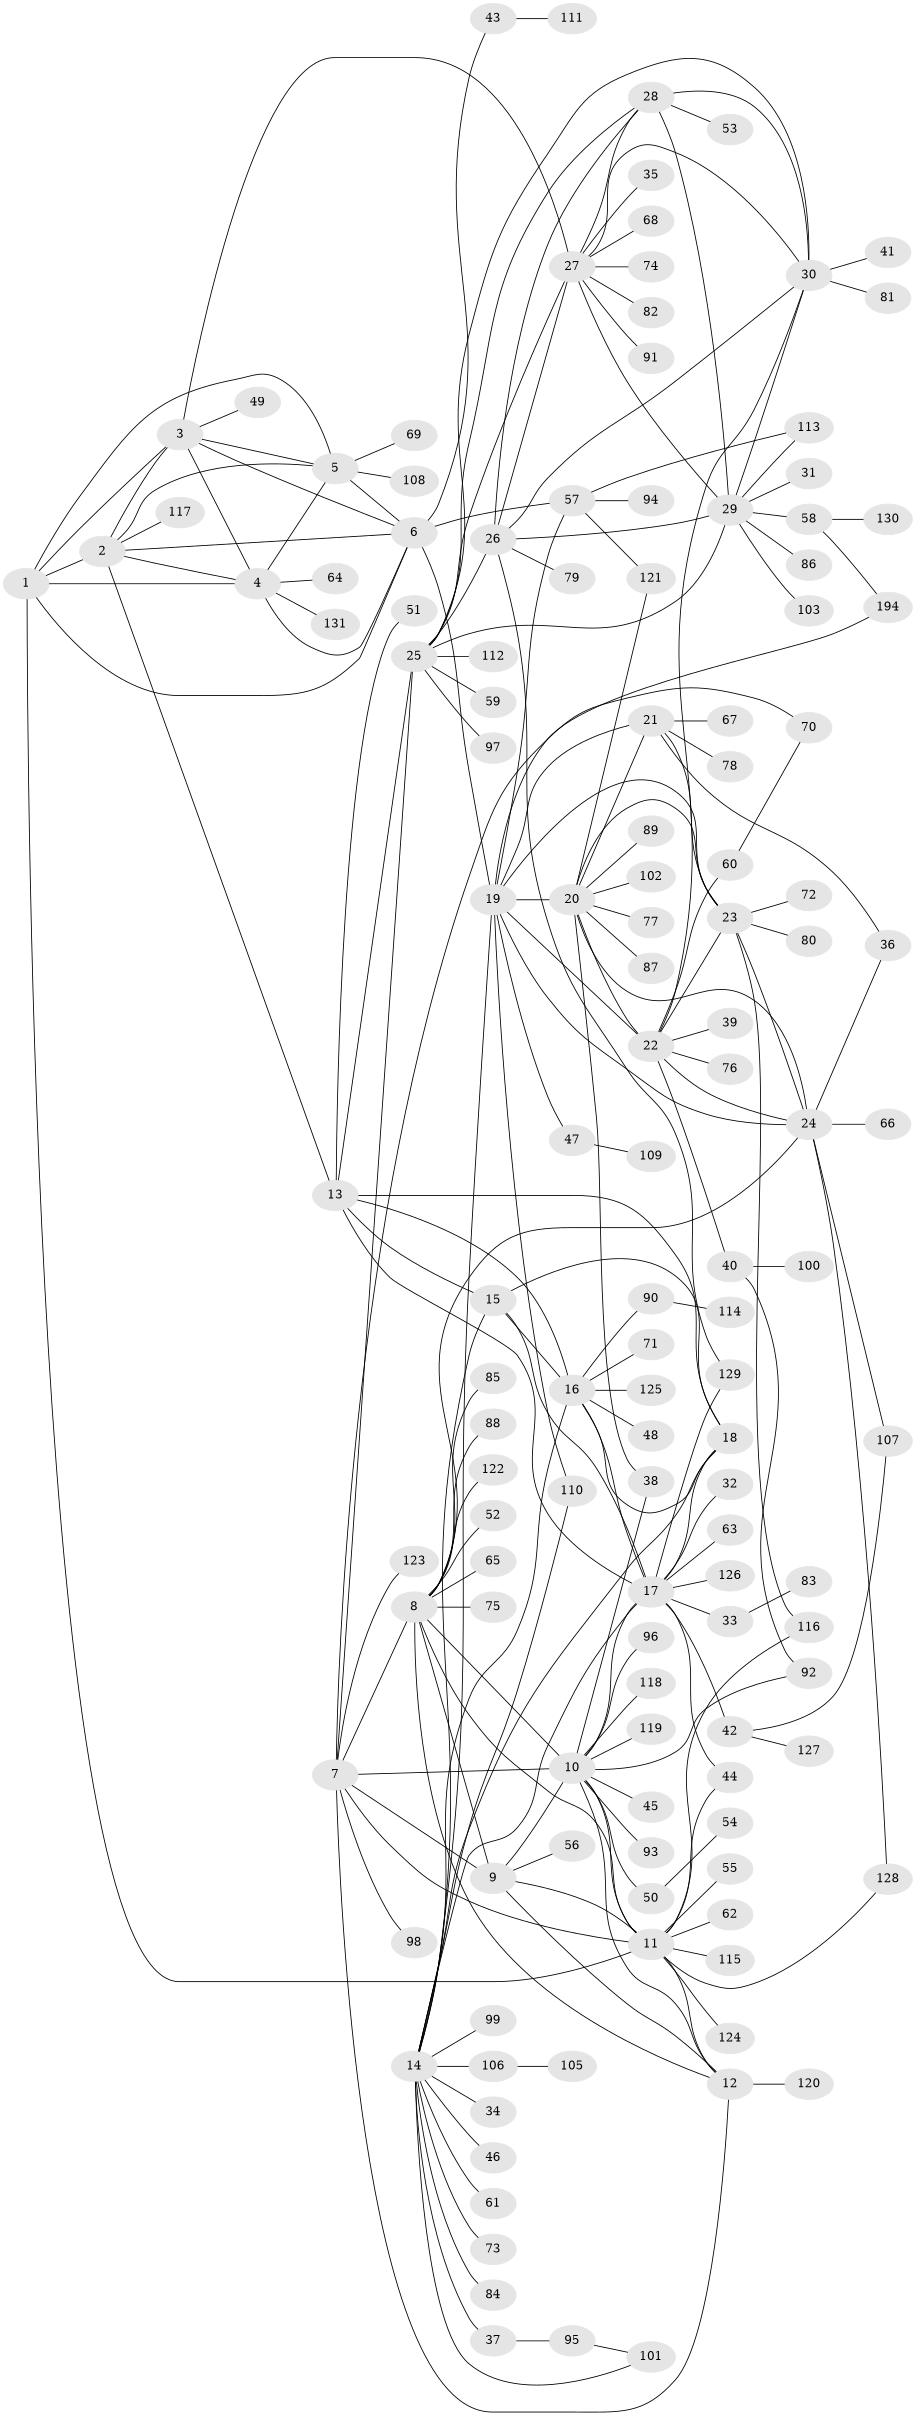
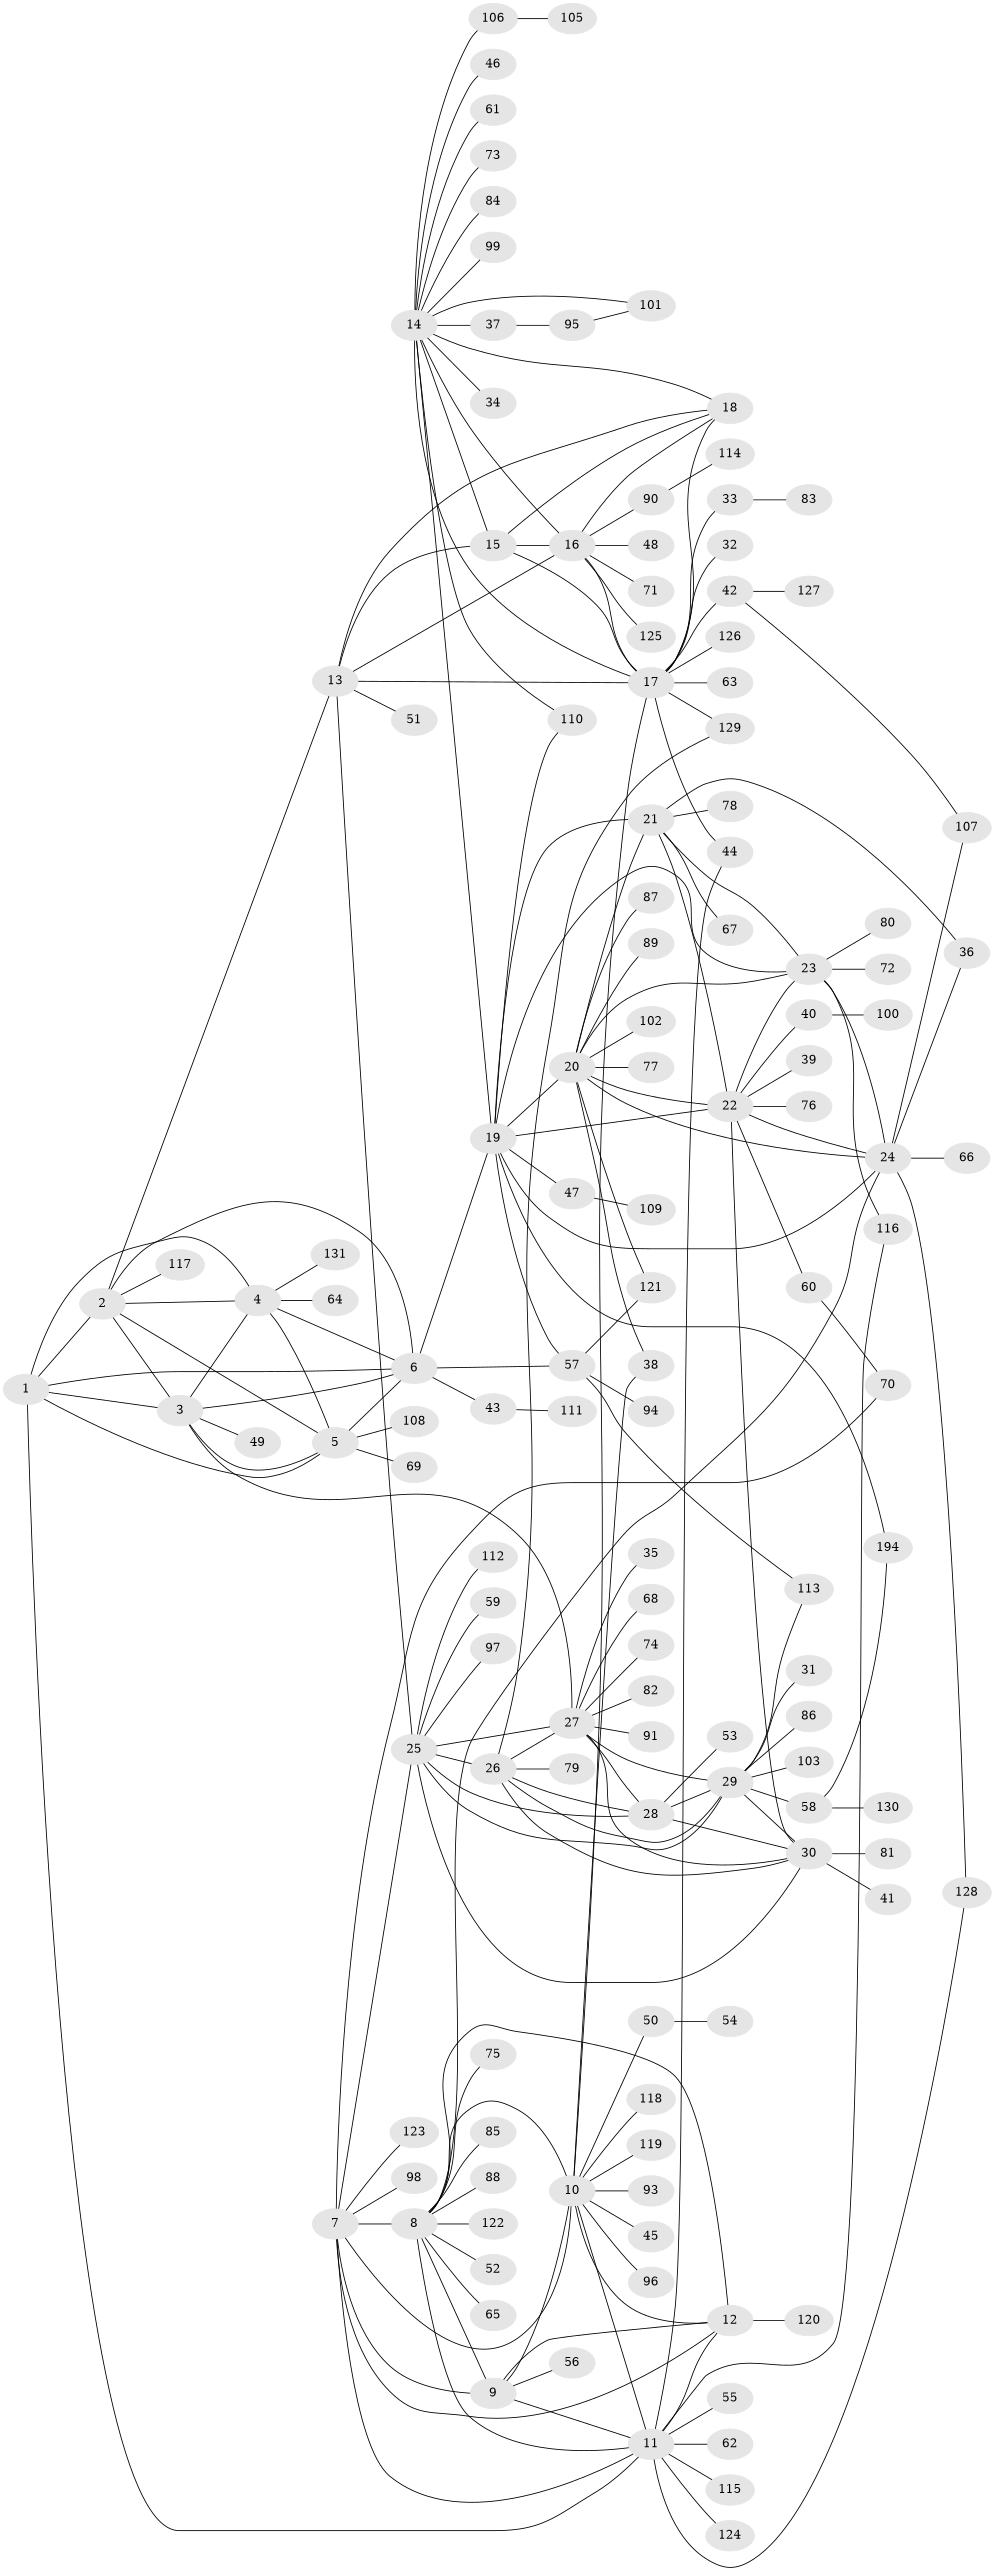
  graph {
    rankdir=LR
    node [color=gray90 style=filled]
    1
    2
    3
    4
    5
    6
    11
    13
    117
    27
    49
    64
    131
    69
    108
    19
    43
    57
    12
    44
    55
    62
    115
    116
    124
    128
    25
    17
    15
    16
    18
    51
    30
    28
    29
    35
    68
    74
    82
    91
    24
    110
    20
    21
    22
    23
    47
    n48 [label=194]
    111
    121
    113
    94
    7
    8
    9
    10
    70
    98
    123
    52
    65
    75
    85
    88
    122
    56
    38
    45
    50
-   92
    93
    96
    118
    119
    120
    26
    59
    97
    112
    36
    66
    107
    32
    33
    42
    63
    126
    129
    54
    14
    34
    37
    46
    61
    73
    84
    99
    106
    48
    71
    90
    125
    95
    105
    114
    83
    127
    77
    87
    89
    102
    67
    78
    39
    40
    60
    76
    72
    80
    109
    41
    81
    100
    79
    53
    31
    58
    86
    103
    130
    101
    1 -- 2
    1 -- 3
    1 -- 4
    1 -- 5
    1 -- 6
    1 -- 11
    2 -- 3
    2 -- 4
    2 -- 5
    2 -- 6
    2 -- 13
    2 -- 117
    3 -- 4
    3 -- 5
    3 -- 6
    3 -- 27
    3 -- 49
    4 -- 5
    4 -- 6
    4 -- 64
    4 -- 131
    5 -- 6
    5 -- 69
    5 -- 108
    6 -- 19
    6 -- 43
    6 -- 57
    11 -- 12
    11 -- 44
    11 -- 55
    11 -- 62
    11 -- 115
    11 -- 116
    11 -- 124
    11 -- 128
    13 -- 25
    13 -- 17
    13 -- 15
    13 -- 16
    13 -- 18
    13 -- 51
    27 -- 30
    27 -- 28
    27 -- 29
    27 -- 35
    27 -- 68
    27 -- 74
    27 -- 82
    27 -- 91
    19 -- 57
    19 -- 24
    19 -- 110
    19 -- 20
    19 -- 21
    19 -- 22
    19 -- 23
    19 -- 47
    19 -- n48
    43 -- 111
    57 -- 121
    57 -- 113
    57 -- 94
    12 -- 120
    25 -- 27
    25 -- 30
    25 -- 28
    25 -- 29
    25 -- 26
    25 -- 59
    25 -- 97
    25 -- 112
    17 -- 44
    17 -- 18
    17 -- 32
    17 -- 33
    17 -- 42
    17 -- 63
    17 -- 126
    17 -- 129
    15 -- 17
    15 -- 16
    15 -- 18
    16 -- 17
    16 -- 18
    16 -- 48
    16 -- 71
    16 -- 90
    16 -- 125
    30 -- 41
    30 -- 81
    28 -- 30
    28 -- 29
    28 -- 53
    29 -- 30
    29 -- 113
    29 -- 31
    29 -- 58
    29 -- 86
    29 -- 103
    24 -- 128
    24 -- 36
    24 -- 66
    24 -- 107
    20 -- 24
    20 -- 21
    20 -- 22
    20 -- 23
    20 -- 121
    20 -- 38
    20 -- 77
    20 -- 87
    20 -- 89
    20 -- 102
+   21 -- 22
    21 -- 23
    21 -- 36
    21 -- 67
    21 -- 78
    22 -- 30
    22 -- 24
    22 -- 23
    22 -- 39
    22 -- 40
    22 -- 60
    22 -- 76
    23 -- 116
    23 -- 24
    23 -- 72
    23 -- 80
    47 -- 109
    7 -- 11
    7 -- 12
    7 -- 25
    7 -- 8
    7 -- 9
    7 -- 10
    7 -- 70
    7 -- 98
    7 -- 123
    8 -- 11
    8 -- 12
    8 -- 24
    8 -- 9
    8 -- 10
    8 -- 52
    8 -- 65
    8 -- 75
    8 -- 85
    8 -- 88
    8 -- 122
    9 -- 11
    9 -- 12
    9 -- 10
    9 -- 56
    10 -- 11
    10 -- 12
    10 -- 17
    10 -- 38
    10 -- 45
    10 -- 50
-   10 -- 92
    10 -- 93
    10 -- 96
    10 -- 118
    10 -- 119
    50 -- 54
    26 -- 27
    26 -- 30
    26 -- 28
    26 -- 29
    26 -- 129
    26 -- 79
    33 -- 83
    42 -- 107
    42 -- 127
    14 -- 19
    14 -- 17
    14 -- 15
    14 -- 16
    14 -- 18
    14 -- 110
    14 -- 34
    14 -- 37
    14 -- 46
    14 -- 61
    14 -- 73
    14 -- 84
    14 -- 99
    14 -- 106
    37 -- 95
    106 -- 105
    90 -- 114
    95 -- 101
-   40 -- 92
    40 -- 100
    60 -- 70
    58 -- n48
    58 -- 130
    101 -- 14
  }
